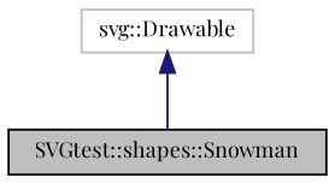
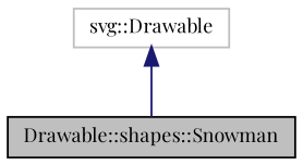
  digraph {
    fontname="Playfair Display"
    node [fontname="Playfair Display" fontsize=10 shape=record style=filled]
-   n1 [color=black fillcolor=grey75 fontcolor=black height=0.2 label="SVGtest::shapes::Snowman" width=0.4]
+   n1 [color=black fillcolor=grey75 fontcolor=black height=0.2 label="Drawable::shapes::Snowman" width=0.4]
    n2 [color=grey75 fillcolor=white height=0.2 label="svg::Drawable" width=0.4]
    n2 -> n1 [color=midnightblue dir=back fontname="Playfair Display" fontsize=10 labelfontname=Helvetica labelfontsize=10 style=solid]
  }
